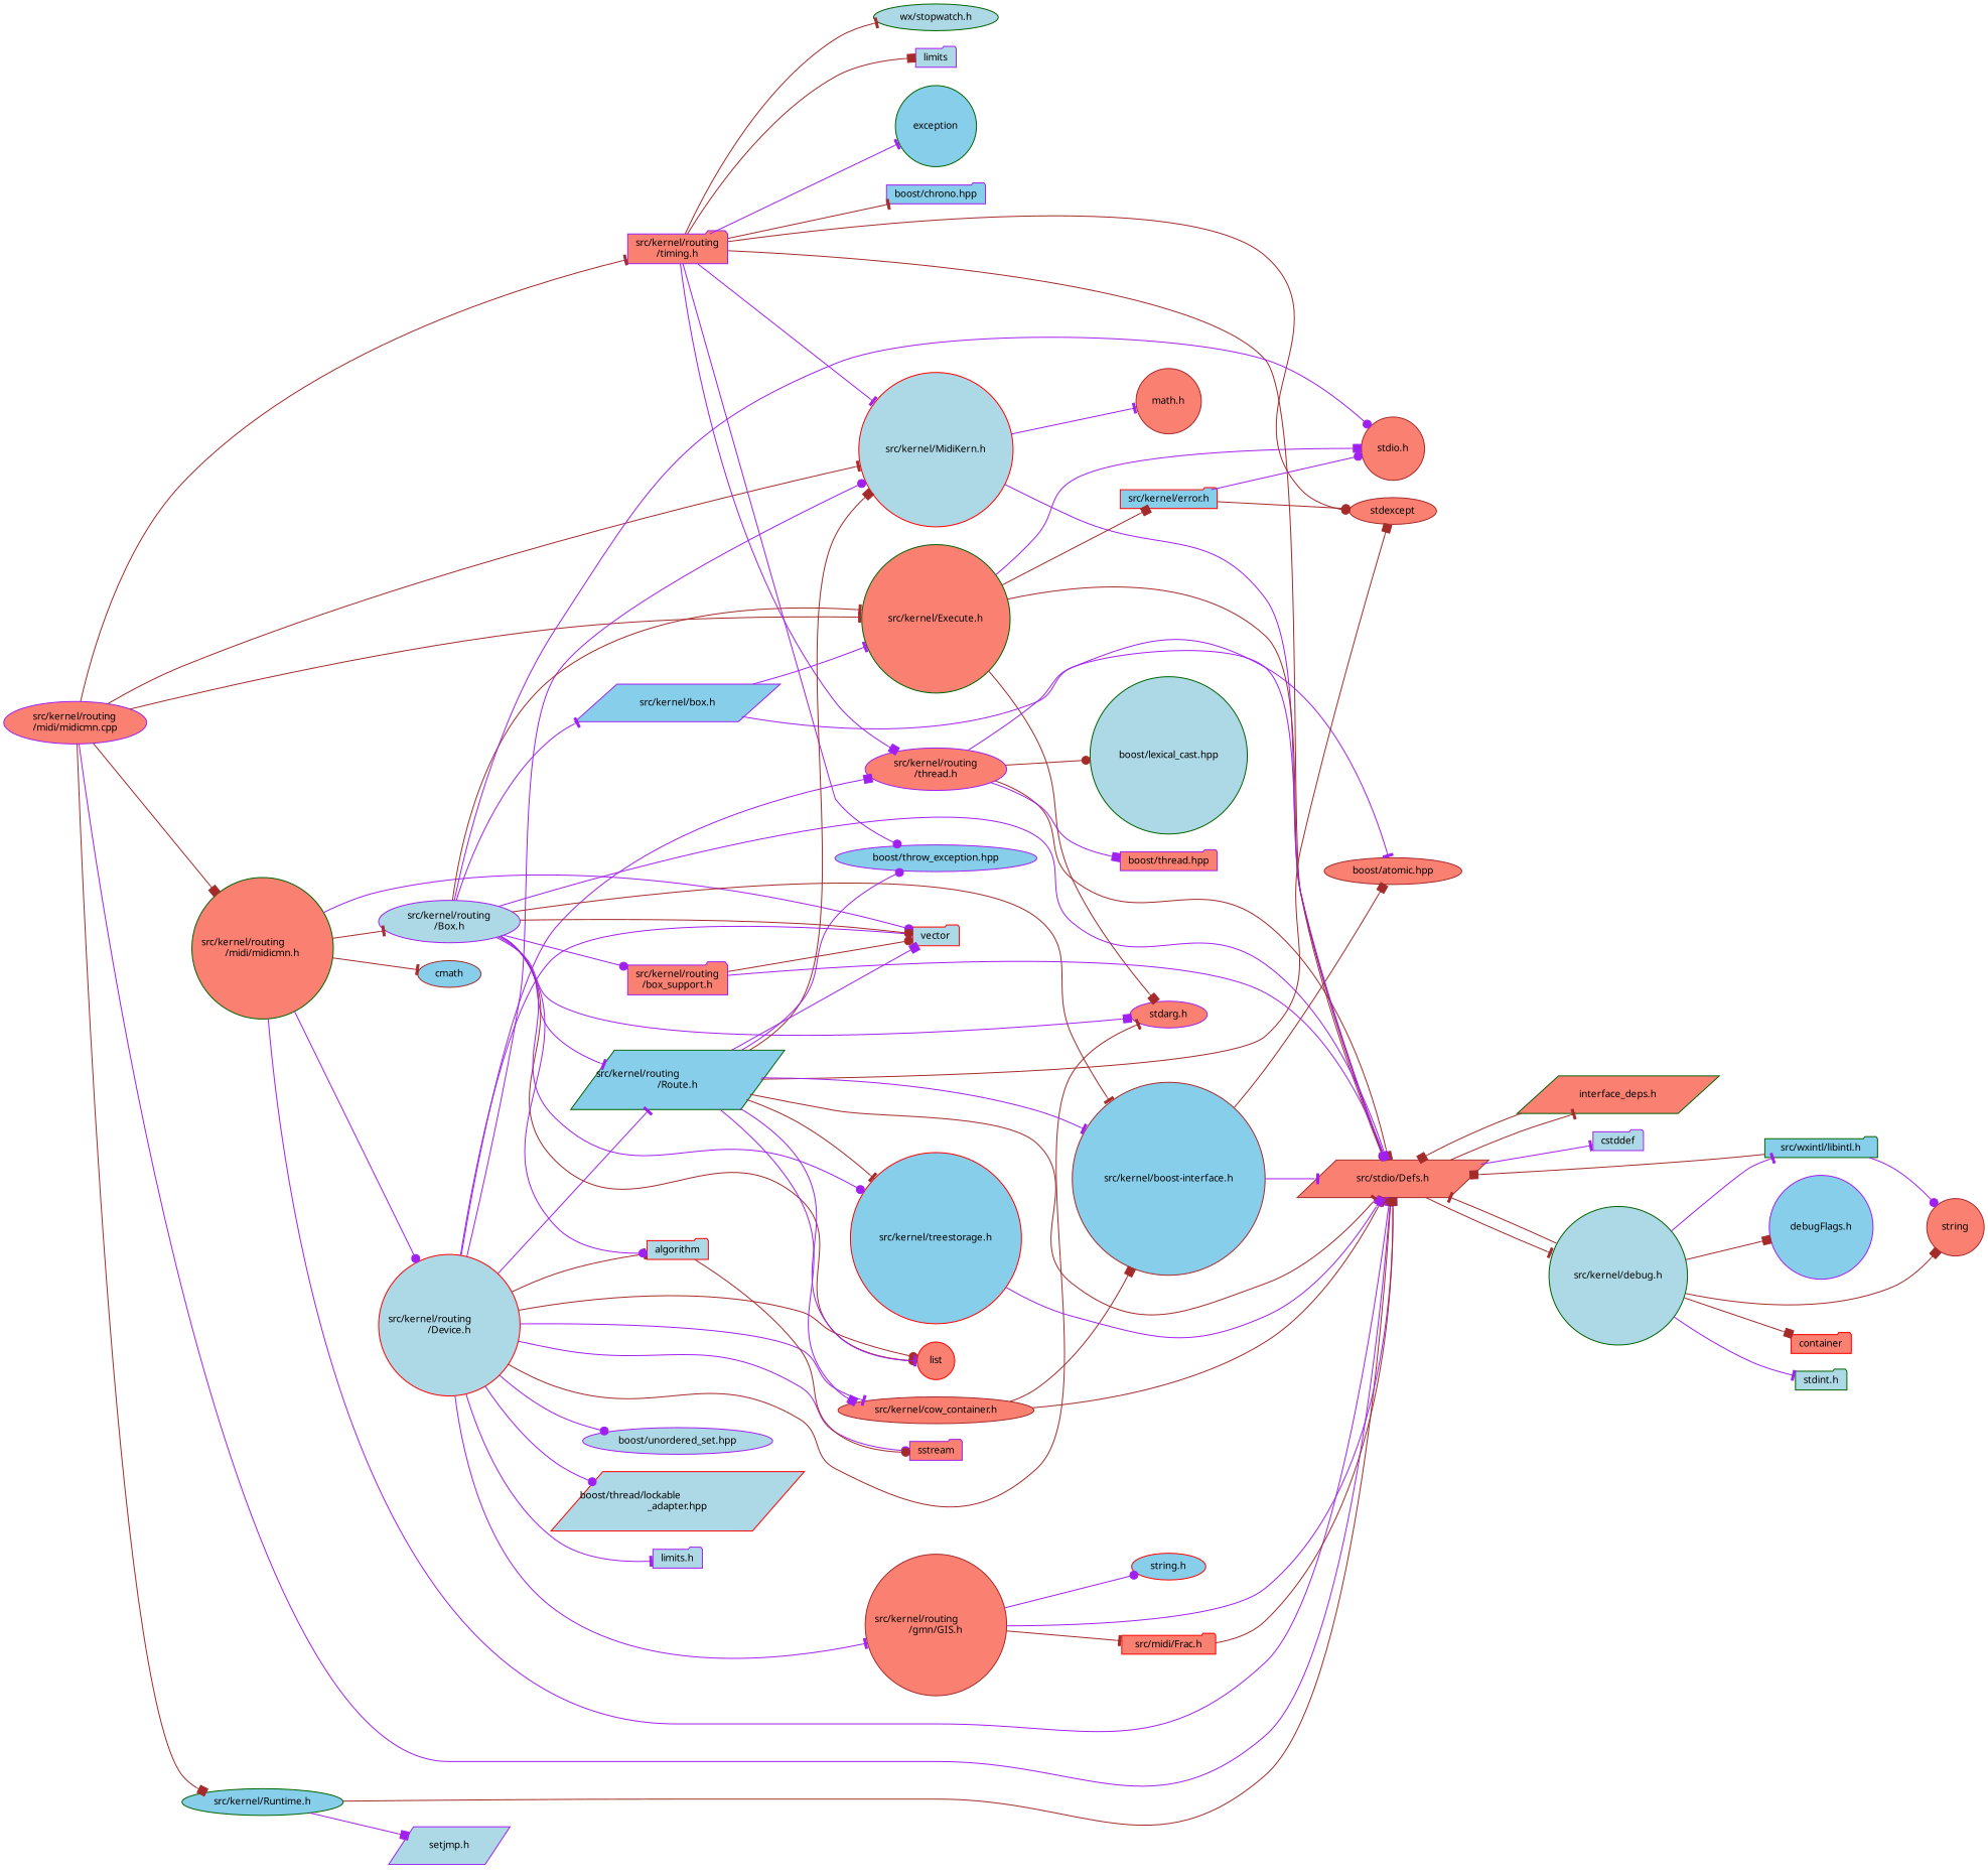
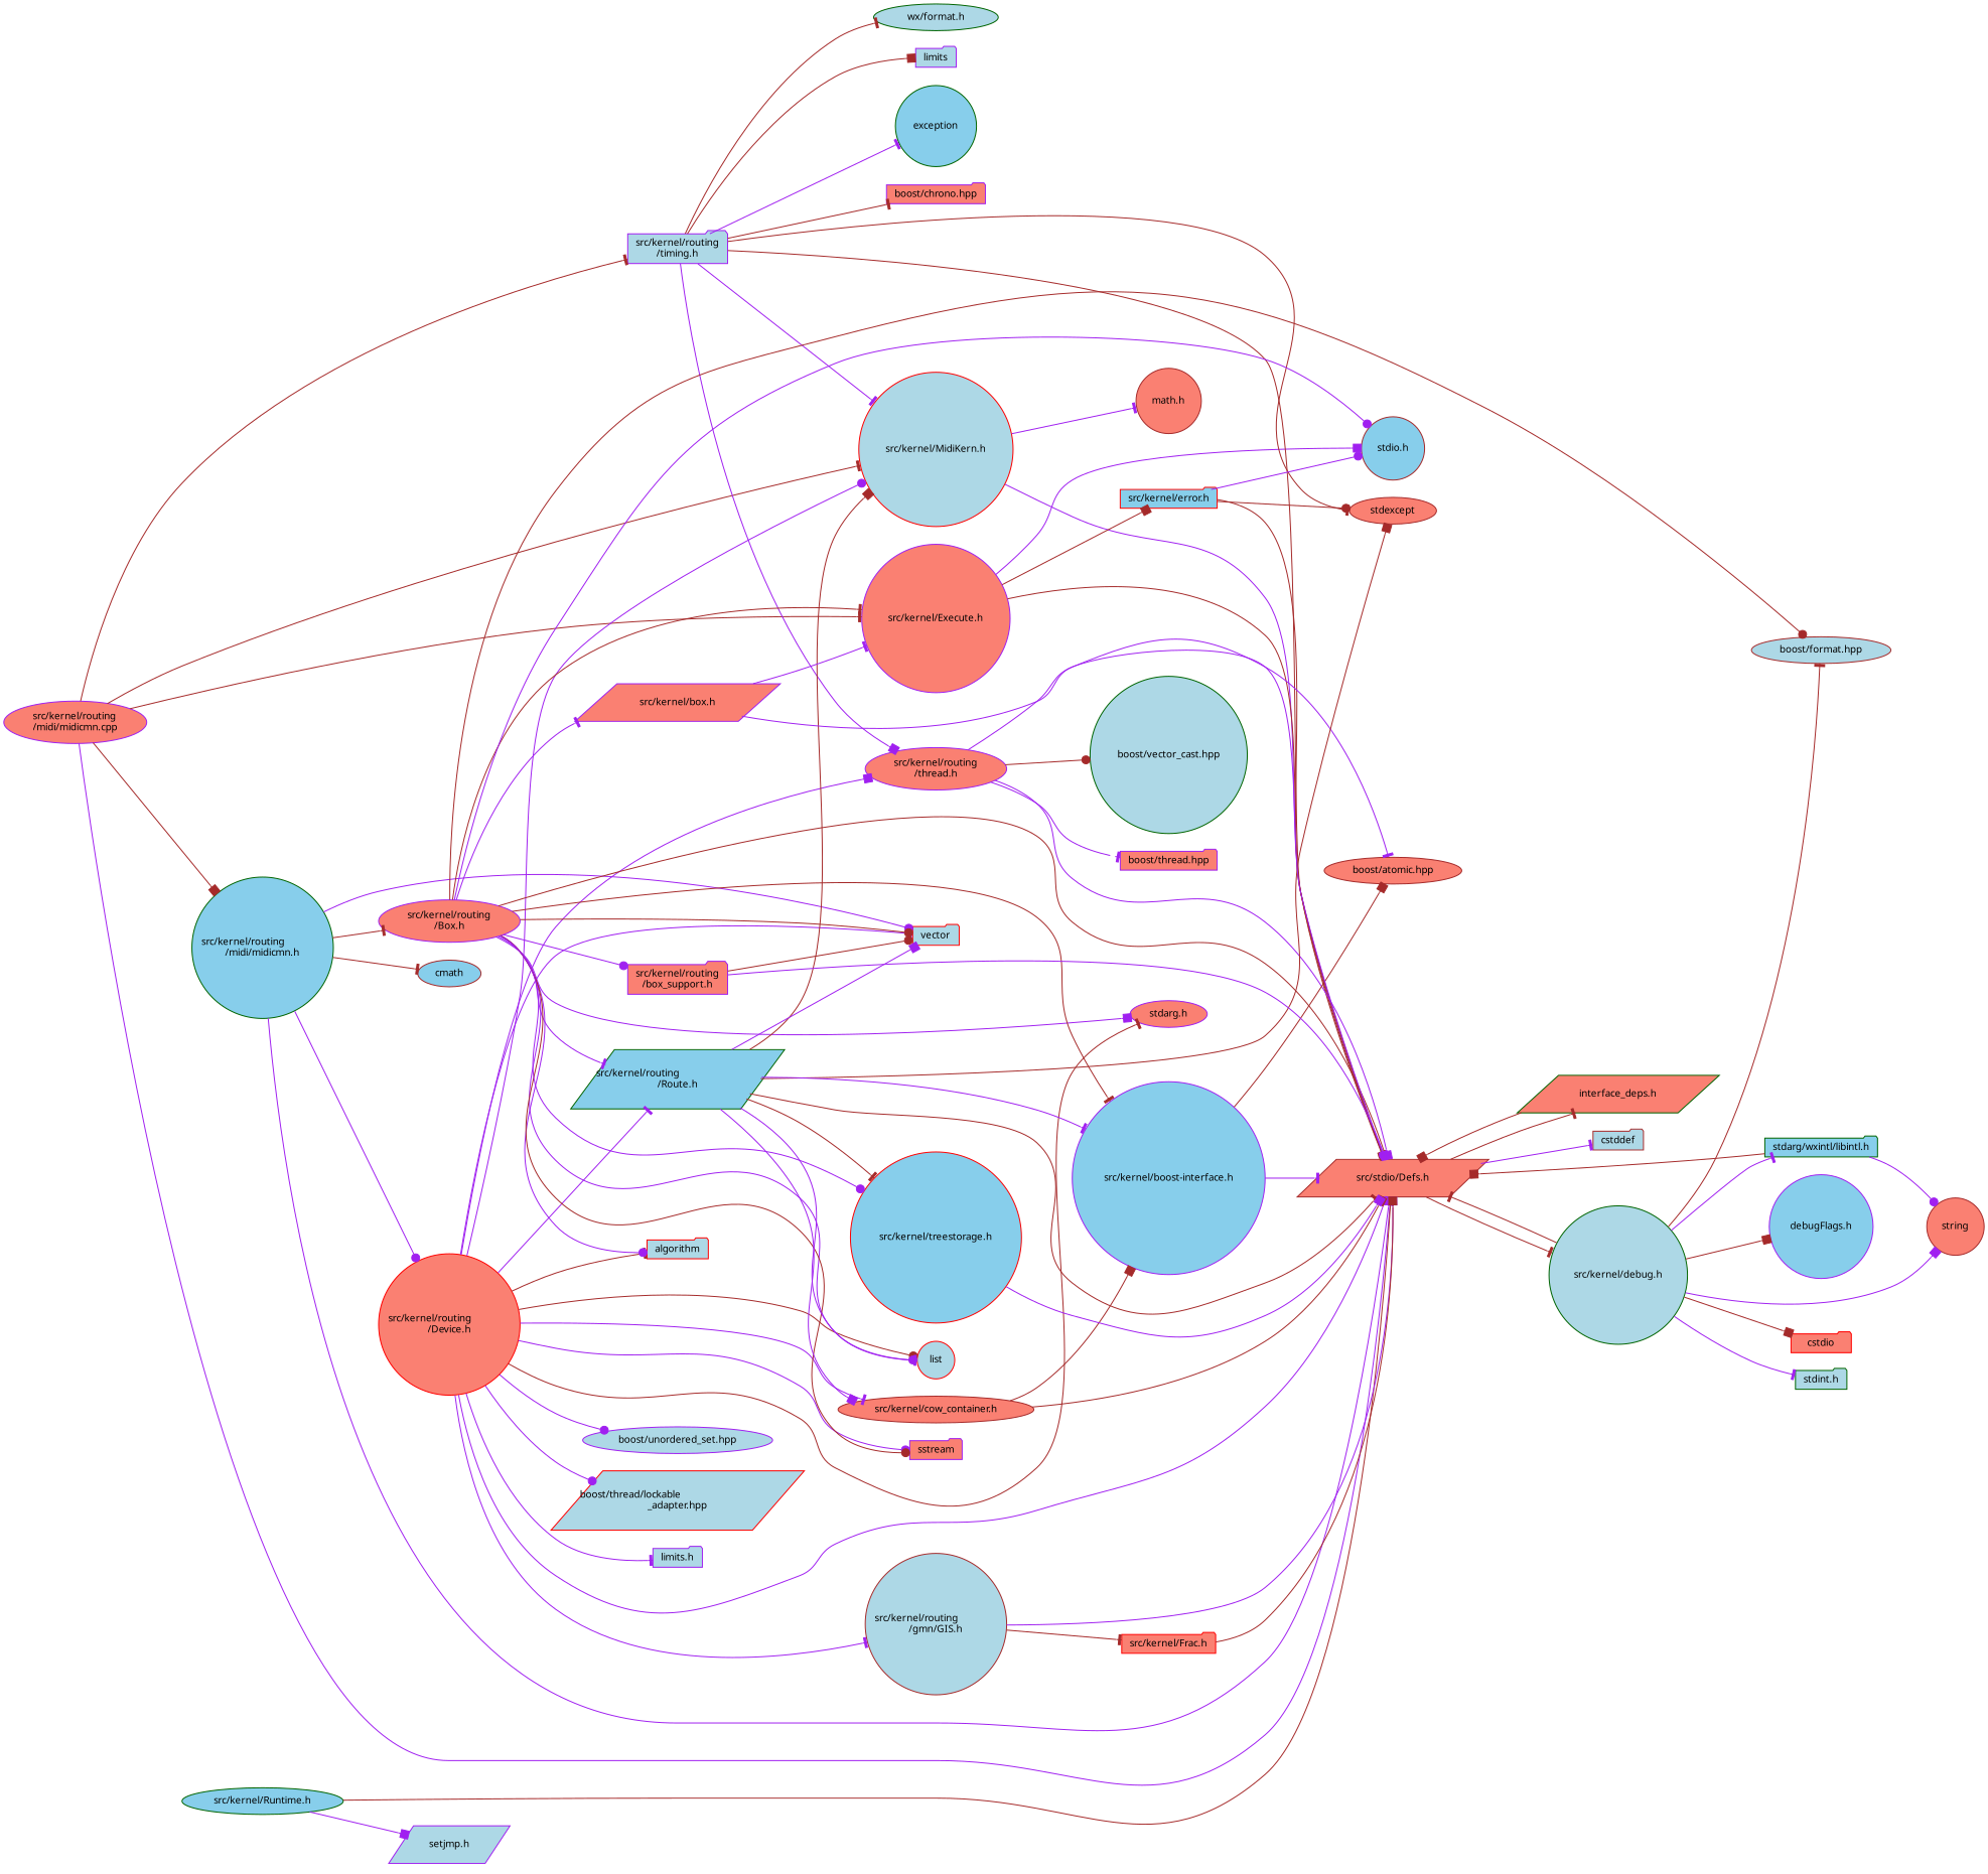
  digraph {
    rankdir=LR
    node [color=purple fillcolor=salmon fontname=Sans fontsize=10 shape=circle style=filled]
    edge [arrowhead=tee color=purple fontname=Sans fontsize=10 labelfontname=Sans labelfontsize=10 style=solid]
    n1 [fontcolor=black height=0.2 label="src/kernel/routing\l/midi/midicmn.cpp" shape=ellipse width=0.4]
    n2 [color=brown height=0.2 label="src/stdio/Defs.h" shape=parallelogram width=0.4]
-   n3 [color=darkgreen height=0.2 label="src/kernel/routing\l/midi/midicmn.h" width=0.4]
+   n3 [color=darkgreen fillcolor=skyblue height=0.2 label="src/kernel/routing\l/midi/midicmn.h" width=0.4]
    n4 [color=red fillcolor=lightblue height=0.2 label="src/kernel/MidiKern.h" width=0.4]
-   n5 [color=darkgreen height=0.2 label="src/kernel/Execute.h" width=0.4]
-   n6 [height=0.2 label="src/kernel/routing\l/timing.h" shape=folder width=0.4]
+   n5 [height=0.2 label="src/kernel/Execute.h" width=0.4]
+   n6 [fillcolor=lightblue height=0.2 label="src/kernel/routing\l/timing.h" shape=folder width=0.4]
    n7 [color=darkgreen fillcolor=skyblue height=0.2 label="src/kernel/Runtime.h" shape=ellipse width=0.4]
    n8 [color=darkgreen height=0.2 label="interface_deps.h" shape=parallelogram width=0.4]
-   n9 [fillcolor=lightblue height=0.2 label=cstddef shape=folder width=0.4]
+   n9 [color=brown fillcolor=lightblue height=0.2 label=cstddef shape=folder width=0.4]
    n10 [color=darkgreen fillcolor=lightblue height=0.2 label="src/kernel/debug.h" width=0.4]
-   n11 [color=red fillcolor=lightblue height=0.2 label="src/kernel/routing\l/Device.h" width=0.4]
+   n11 [color=red height=0.2 label="src/kernel/routing\l/Device.h" width=0.4]
    n12 [color=red fillcolor=lightblue height=0.2 label=vector shape=folder width=0.4]
-   n13 [fillcolor=lightblue height=0.2 label="src/kernel/routing\l/Box.h" shape=ellipse width=0.4]
+   n13 [height=0.2 label="src/kernel/routing\l/Box.h" shape=ellipse width=0.4]
    n14 [color=brown fillcolor=skyblue height=0.2 label=cmath shape=ellipse width=0.4]
    n15 [color=brown height=0.2 label="math.h" width=0.4]
    n16 [height=0.2 label="stdarg.h" shape=ellipse width=0.4]
-   n17 [color=brown height=0.2 label="stdio.h" width=0.4]
+   n17 [color=brown fillcolor=skyblue height=0.2 label="stdio.h" width=0.4]
    n18 [color=red fillcolor=skyblue height=0.2 label="src/kernel/error.h" shape=folder width=0.4]
    n19 [height=0.2 label="src/kernel/routing\l/thread.h" shape=ellipse width=0.4]
    n20 [color=brown height=0.2 label=stdexcept shape=ellipse width=0.4]
-   n21 [fillcolor=skyblue height=0.2 label="boost/throw_exception.hpp" shape=ellipse width=0.4]
    n22 [fillcolor=lightblue height=0.2 label=limits shape=folder width=0.4]
    n23 [color=darkgreen fillcolor=skyblue height=0.2 label=exception width=0.4]
-   n24 [fillcolor=skyblue height=0.2 label="boost/chrono.hpp" shape=folder width=0.4]
-   n25 [color=darkgreen fillcolor=lightblue height=0.2 label="wx/stopwatch.h" shape=ellipse width=0.4]
+   n24 [height=0.2 label="boost/chrono.hpp" shape=folder width=0.4]
+   n25 [color=darkgreen fillcolor=lightblue height=0.2 label="wx/format.h" shape=ellipse width=0.4]
    n26 [fillcolor=lightblue height=0.2 label="setjmp.h" shape=parallelogram width=0.4]
-   n27 [color=darkgreen fillcolor=skyblue height=0.2 label="src/wxintl/libintl.h" shape=folder width=0.4]
+   n27 [color=darkgreen fillcolor=skyblue height=0.2 label="stdarg/wxintl/libintl.h" shape=folder width=0.4]
    n28 [color=brown height=0.2 label=string width=0.4]
-   n29 [color=red height=0.2 label=container shape=folder width=0.4]
+   n29 [color=red height=0.2 label=cstdio shape=folder width=0.4]
+   n30 [color=brown fillcolor=lightblue height=0.2 label="boost/format.hpp" shape=ellipse width=0.4]
    n31 [color=darkgreen fillcolor=lightblue height=0.2 label="stdint.h" shape=folder width=0.4]
    n32 [fillcolor=skyblue height=0.2 label="debugFlags.h" width=0.4]
    n33 [color=brown height=0.2 label="src/kernel/cow_container.h" shape=ellipse width=0.4]
-   n34 [color=brown height=0.2 label="src/kernel/routing\l/gmn/GIS.h" width=0.4]
+   n34 [color=brown fillcolor=lightblue height=0.2 label="src/kernel/routing\l/gmn/GIS.h" width=0.4]
    n35 [color=darkgreen fillcolor=skyblue height=0.2 label="src/kernel/routing\l/Route.h" shape=parallelogram width=0.4]
-   n36 [color=red height=0.2 label=list width=0.4]
+   n36 [color=red fillcolor=lightblue height=0.2 label=list width=0.4]
    n37 [color=red fillcolor=lightblue height=0.2 label="boost/thread/lockable\l_adapter.hpp" shape=parallelogram width=0.4]
    n38 [fillcolor=lightblue height=0.2 label="limits.h" shape=folder width=0.4]
    n39 [color=red fillcolor=lightblue height=0.2 label=algorithm shape=folder width=0.4]
    n40 [height=0.2 label=sstream shape=folder width=0.4]
    n41 [fillcolor=lightblue height=0.2 label="boost/unordered_set.hpp" shape=ellipse width=0.4]
-   n42 [color=brown fillcolor=skyblue height=0.2 label="src/kernel/boost-interface.h" width=0.4]
+   n42 [fillcolor=skyblue height=0.2 label="src/kernel/boost-interface.h" width=0.4]
    n43 [color=red fillcolor=skyblue height=0.2 label="src/kernel/treestorage.h" width=0.4]
-   n44 [fillcolor=skyblue height=0.2 label="src/kernel/box.h" shape=parallelogram width=0.4]
+   n44 [height=0.2 label="src/kernel/box.h" shape=parallelogram width=0.4]
    n45 [height=0.2 label="src/kernel/routing\l/box_support.h" shape=folder width=0.4]
-   n46 [color=red height=0.2 label="src/midi/Frac.h" shape=folder width=0.4]
-   n47 [color=red fillcolor=skyblue height=0.2 label="string.h" shape=ellipse width=0.4]
+   n46 [color=red height=0.2 label="src/kernel/Frac.h" shape=folder width=0.4]
    n48 [color=brown height=0.2 label="boost/atomic.hpp" shape=ellipse width=0.4]
    n49 [height=0.2 label="boost/thread.hpp" shape=folder width=0.4]
-   n50 [color=darkgreen fillcolor=lightblue height=0.2 label="boost/lexical_cast.hpp" width=0.4]
+   n50 [color=darkgreen fillcolor=lightblue height=0.2 label="boost/vector_cast.hpp" width=0.4]
    n1 -> n2
    n1 -> n3 [arrowhead=box color=brown]
    n1 -> n4 [color=brown]
    n1 -> n5 [color=brown]
    n1 -> n6 [color=brown]
-   n1 -> n7 [arrowhead=box color=brown]
    n2 -> n8 [color=brown]
    n2 -> n9
    n2 -> n10 [color=brown]
    n3 -> n2 [arrowhead=box]
    n3 -> n11 [arrowhead=dot]
    n3 -> n12 [arrowhead=dot]
    n3 -> n13 [color=brown]
    n3 -> n14 [color=brown]
    n4 -> n2 [arrowhead=dot]
    n4 -> n15
    n5 -> n2 [arrowhead=dot color=brown]
-   n5 -> n16 [arrowhead=box color=brown]
    n5 -> n17 [arrowhead=box]
    n5 -> n18 [arrowhead=box color=brown]
    n6 -> n2 [arrowhead=dot color=brown]
    n6 -> n4
    n6 -> n19 [arrowhead=box]
-   n6 -> n20 [arrowhead=dot color=brown]
-   n6 -> n21 [arrowhead=dot]
+   n6 -> n20 [color=brown]
    n6 -> n22 [arrowhead=box color=brown]
    n6 -> n23
    n6 -> n24 [color=brown]
    n6 -> n25 [color=brown]
    n7 -> n2 [arrowhead=dot color=brown]
    n7 -> n26 [arrowhead=box]
    n8 -> n2 [arrowhead=box color=brown]
    n10 -> n2 [color=brown]
    n10 -> n27
-   n10 -> n28 [arrowhead=box color=brown]
+   n10 -> n28 [arrowhead=box]
    n10 -> n29 [arrowhead=box color=brown]
+   n10 -> n30 [color=brown]
    n10 -> n31
    n10 -> n32 [arrowhead=box color=brown]
+   n11 -> n2 [arrowhead=dot]
    n11 -> n4 [arrowhead=dot]
    n11 -> n12
    n11 -> n16 [color=brown]
    n11 -> n19 [arrowhead=box]
    n11 -> n33
    n11 -> n34
    n11 -> n35
    n11 -> n36 [arrowhead=dot color=brown]
    n11 -> n37 [arrowhead=dot]
    n11 -> n38
    n11 -> n39 [color=brown]
    n11 -> n40 [arrowhead=dot]
    n11 -> n41 [arrowhead=dot]
-   n13 -> n2
+   n13 -> n2 [color=brown]
    n13 -> n5 [color=brown]
    n13 -> n12 [arrowhead=dot color=brown]
    n13 -> n16 [arrowhead=box]
    n13 -> n17 [arrowhead=dot]
+   n13 -> n30 [arrowhead=dot color=brown]
    n13 -> n35
-   n13 -> n36 [arrowhead=dot color=brown]
+   n13 -> n36 [arrowhead=dot]
    n13 -> n39 [arrowhead=dot]
-   n39 -> n40 [arrowhead=dot color=brown]
+   n13 -> n40 [arrowhead=dot color=brown]
    n13 -> n42 [color=brown]
    n13 -> n43 [arrowhead=dot]
    n13 -> n44
    n13 -> n45 [arrowhead=dot]
+   n18 -> n2 [arrowhead=box color=brown]
    n18 -> n17 [arrowhead=dot]
    n18 -> n20 [arrowhead=dot color=brown]
-   n19 -> n2 [arrowhead=box color=brown]
+   n19 -> n2 [arrowhead=box]
    n19 -> n48
-   n19 -> n49 [arrowhead=box]
+   n19 -> n49
    n19 -> n50 [arrowhead=dot color=brown]
    n27 -> n2 [arrowhead=box color=brown]
    n27 -> n28 [arrowhead=dot]
    n33 -> n2 [arrowhead=box color=brown]
    n33 -> n42 [arrowhead=box color=brown]
    n34 -> n2 [arrowhead=box]
    n34 -> n46 [color=brown]
-   n34 -> n47 [arrowhead=dot]
    n35 -> n2 [color=brown]
    n35 -> n4 [arrowhead=box color=brown]
    n35 -> n12 [arrowhead=box]
    n35 -> n20 [arrowhead=box color=brown]
-   n35 -> n21 [arrowhead=dot]
    n35 -> n33 [arrowhead=box]
    n35 -> n36
    n35 -> n42
    n35 -> n43 [color=brown]
    n42 -> n2
    n42 -> n48 [arrowhead=box color=brown]
    n43 -> n2 [arrowhead=box]
    n44 -> n2 [arrowhead=dot]
    n44 -> n5
    n45 -> n2 [arrowhead=box]
    n45 -> n12 [arrowhead=dot color=brown]
    n46 -> n2 [arrowhead=box color=brown]
  }
